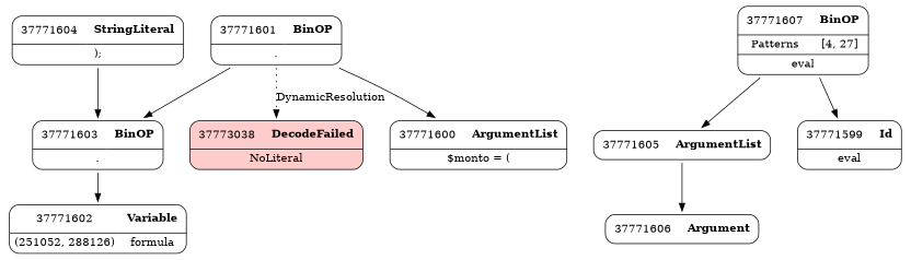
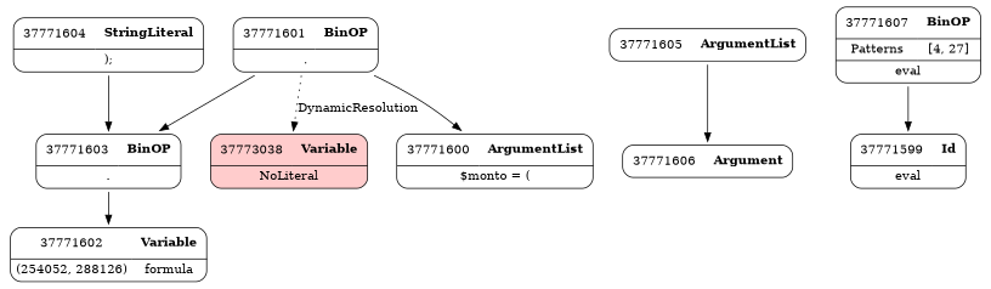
  digraph {
    node [shape=none]
    edge [weight=2]
    n1 [label=<<TABLE border='1' cellspacing='0' cellpadding='10' style='rounded' ><TR><TD border='0'>37771600</TD><TD border='0'><B>ArgumentList</B></TD></TR><HR/><TR><TD border='0' cellpadding='5' colspan='2'>$monto = (</TD></TR></TABLE>>]
    n2 [label=<<TABLE border='1' cellspacing='0' cellpadding='10' style='rounded' ><TR><TD border='0'>37771601</TD><TD border='0'><B>BinOP</B></TD></TR><HR/><TR><TD border='0' cellpadding='5' colspan='2'>.</TD></TR></TABLE>>]
    n3 [label=<<TABLE border='1' cellspacing='0' cellpadding='10' style='rounded' ><TR><TD border='0'>37771603</TD><TD border='0'><B>BinOP</B></TD></TR><HR/><TR><TD border='0' cellpadding='5' colspan='2'>.</TD></TR></TABLE>>]
-   n4 [label=<<TABLE border='1' cellspacing='0' cellpadding='10' style='rounded' bgcolor='#FFCCCC' ><TR><TD border='0'>37773038</TD><TD border='0'><B>DecodeFailed</B></TD></TR><HR/><TR><TD border='0' cellpadding='5' colspan='2'>NoLiteral</TD></TR></TABLE>>]
-   n5 [label=<<TABLE border='1' cellspacing='0' cellpadding='10' style='rounded' ><TR><TD border='0'>37771602</TD><TD border='0'><B>Variable</B></TD></TR><HR/><TR><TD border='0' cellpadding='5'>(251052, 288126)</TD><TD border='0' cellpadding='5'>formula</TD></TR></TABLE>>]
+   n4 [label=<<TABLE border='1' cellspacing='0' cellpadding='10' style='rounded' bgcolor='#FFCCCC' ><TR><TD border='0'>37773038</TD><TD border='0'><B>Variable</B></TD></TR><HR/><TR><TD border='0' cellpadding='5' colspan='2'>NoLiteral</TD></TR></TABLE>>]
+   n5 [label=<<TABLE border='1' cellspacing='0' cellpadding='10' style='rounded' ><TR><TD border='0'>37771602</TD><TD border='0'><B>Variable</B></TD></TR><HR/><TR><TD border='0' cellpadding='5'>(254052, 288126)</TD><TD border='0' cellpadding='5'>formula</TD></TR></TABLE>>]
    n6 [label=<<TABLE border='1' cellspacing='0' cellpadding='10' style='rounded' ><TR><TD border='0'>37771604</TD><TD border='0'><B>StringLiteral</B></TD></TR><HR/><TR><TD border='0' cellpadding='5' colspan='2'>);</TD></TR></TABLE>>]
    n7 [label=<<TABLE border='1' cellspacing='0' cellpadding='10' style='rounded' ><TR><TD border='0'>37771605</TD><TD border='0'><B>ArgumentList</B></TD></TR></TABLE>>]
    n8 [label=<<TABLE border='1' cellspacing='0' cellpadding='10' style='rounded' ><TR><TD border='0'>37771606</TD><TD border='0'><B>Argument</B></TD></TR></TABLE>>]
    n9 [label=<<TABLE border='1' cellspacing='0' cellpadding='10' style='rounded' ><TR><TD border='0'>37771607</TD><TD border='0'><B>BinOP</B></TD></TR><HR/><TR><TD border='0' cellpadding='5'>Patterns</TD><TD border='0' cellpadding='5'>[4, 27]</TD></TR><HR/><TR><TD border='0' cellpadding='5' colspan='2'>eval</TD></TR></TABLE>>]
    n10 [label=<<TABLE border='1' cellspacing='0' cellpadding='10' style='rounded' ><TR><TD border='0'>37771599</TD><TD border='0'><B>Id</B></TD></TR><HR/><TR><TD border='0' cellpadding='5' colspan='2'>eval</TD></TR></TABLE>>]
    n2 -> n1
    n2 -> n3
    n2 -> n4 [label=DynamicResolution style=dotted weight=""]
    n3 -> n5
    n6 -> n3
    n7 -> n8
-   n9 -> n7
    n9 -> n10
  }
